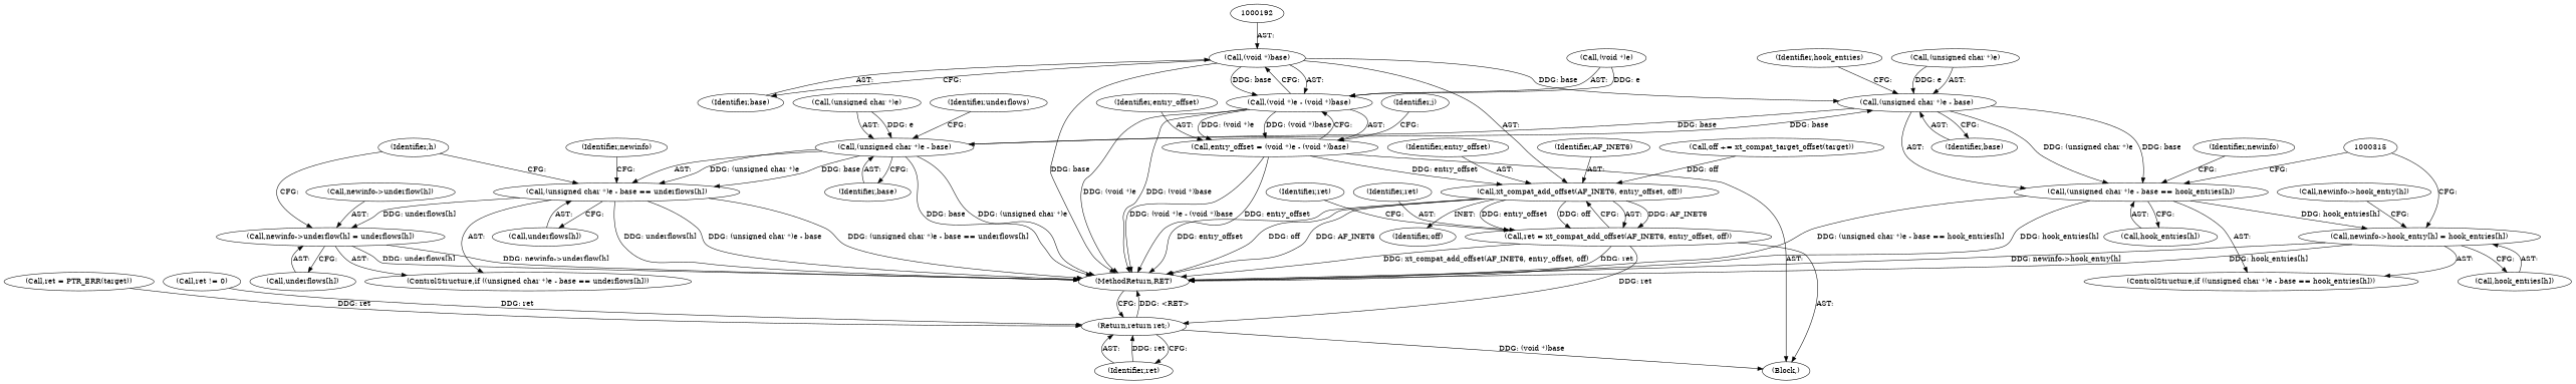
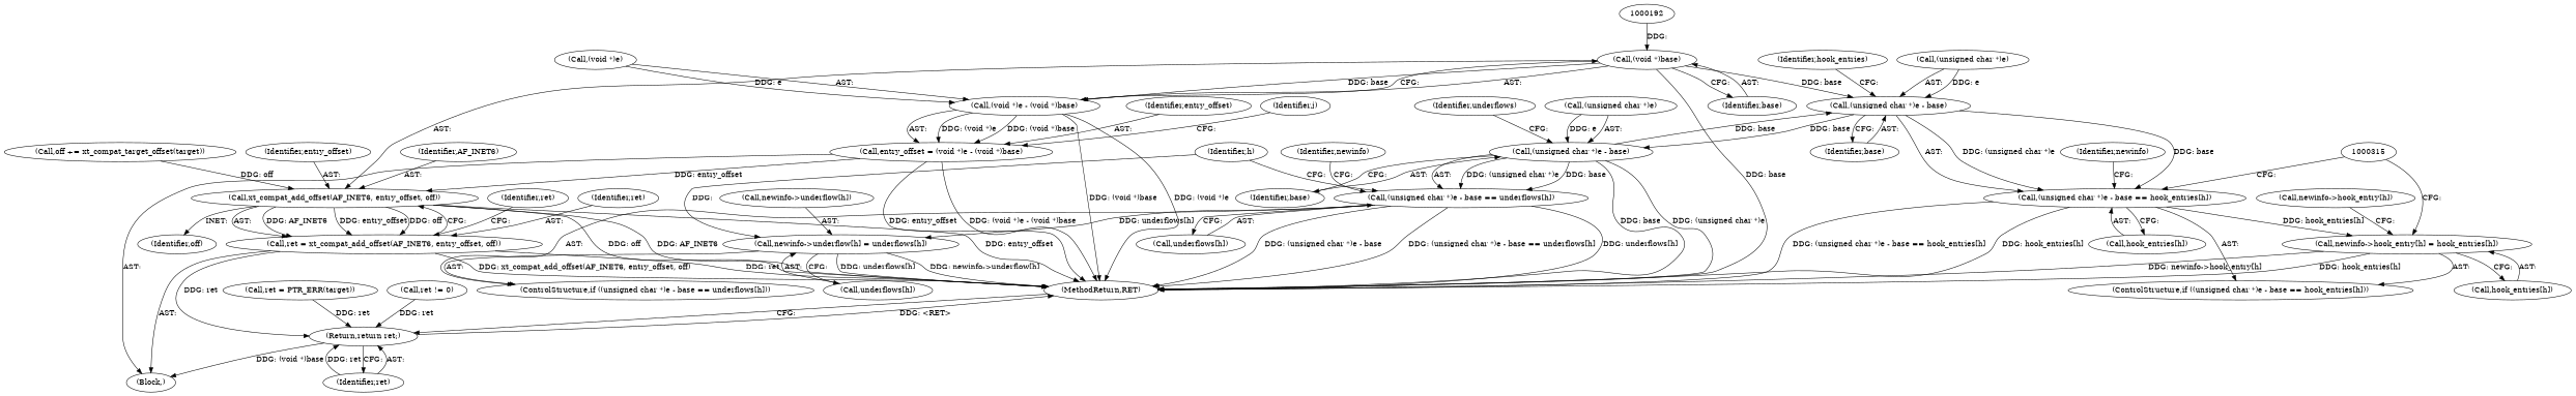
  digraph {
    n1 [label="(Call,(void *)base)"]
    n2 [label="(Call,(void *)e - (void *)base)"]
    n3 [label="(Call,(unsigned char *)e - base)"]
    n4 [label="(Identifier,base)"]
    n5 [label="(MethodReturn,RET)"]
    n6 [label="(Call,xt_compat_add_offset(AF_INET6, entry_offset, off))"]
    n7 [label="(Call,entry_offset = (void *)e - (void *)base)"]
    n8 [label="(Call,(unsigned char *)e - base == hook_entries[h])"]
    n9 [label="(Call,(unsigned char *)e - base)"]
    n10 [label="(Identifier,base)"]
    n11 [label="(Return,return ret;)"]
    n12 [label="(Block,)"]
    n13 [label="(Call,ret = xt_compat_add_offset(AF_INET6, entry_offset, off))"]
    n14 [label="(Identifier,off)"]
    n15 [label="(Identifier,ret)"]
    n16 [label="(Call,newinfo->hook_entry[h] = hook_entries[h])"]
    n17 [label="(Call,hook_entries[h])"]
    n18 [label="(ControlStructure,if ((unsigned char *)e - base == hook_entries[h]))"]
    n19 [label="(Call,(unsigned char *)e - base == underflows[h])"]
    n20 [label="(Identifier,base)"]
    n21 [label="(Call,hook_entries[h])"]
    n22 [label="(Call,newinfo->underflow[h] = underflows[h])"]
    n23 [label="(ControlStructure,if ((unsigned char *)e - base == underflows[h]))"]
    n24 [label="(Call,underflows[h])"]
    n25 [label="(Call,underflows[h])"]
    n26 [label="(Identifier,newinfo)"]
    n27 [label="(Call,off += xt_compat_target_offset(target))"]
    n28 [label="(Identifier,ret)"]
    n29 [label="(Identifier,entry_offset)"]
    n30 [label="(Call,newinfo->hook_entry[h])"]
    n31 [label="(Call,ret = PTR_ERR(target))"]
    n32 [label="(Call,(unsigned char *)e)"]
    n33 [label="(Identifier,underflows)"]
    n34 [label="(Identifier,AF_INET6)"]
    n35 [label="(Identifier,hook_entries)"]
    n36 [label="(Identifier,entry_offset)"]
    n37 [label="(Call,newinfo->underflow[h])"]
    n38 [label="(Identifier,j)"]
    n39 [label="(Call,ret != 0)"]
    n40 [label="(Identifier,ret)"]
    n41 [label="(Call,(unsigned char *)e)"]
    n42 [label="(Identifier,newinfo)"]
    n43 [label="(Call,(void *)e)"]
    n44 [label="(Identifier,h)"]
    1000192
    1000315
    n1 -> n2 [label="AST: "]
    n1 -> n2 [label="DDG: base"]
    n1 -> n3 [label="DDG: base"]
    n1 -> n4 [label="CFG: "]
    n1 -> n5 [label="DDG: base"]
    n1 -> n6 [label="AST: "]
    n2 -> n1 [label="CFG: "]
    n2 -> n5 [label="DDG: (void *)e"]
    n2 -> n5 [label="DDG: (void *)base"]
    n2 -> n7 [label="AST: "]
    n2 -> n7 [label="DDG: (void *)e"]
    n2 -> n7 [label="DDG: (void *)base"]
    n3 -> n8 [label="AST: "]
    n3 -> n8 [label="DDG: (unsigned char *)e"]
    n3 -> n8 [label="DDG: base"]
    n3 -> n9 [label="DDG: base"]
    n3 -> n10 [label="CFG: "]
    n4 -> n1 [label="AST: "]
    n5 -> n11 [label="CFG: "]
    n6 -> n5 [label="DDG: off"]
    n6 -> n5 [label="DDG: AF_INET6"]
    n6 -> n5 [label="DDG: entry_offset"]
    n6 -> n13 [label="AST: "]
    n6 -> n13 [label="DDG: AF_INET6"]
    n6 -> n13 [label="DDG: entry_offset"]
    n6 -> n13 [label="DDG: off"]
    n6 -> n14 [label="INET: "]
-   n7 -> n2 [label="CFG: "]
    n7 -> n5 [label="DDG: entry_offset"]
    n7 -> n5 [label="DDG: (void *)e - (void *)base"]
    n7 -> n6 [label="DDG: entry_offset"]
    n7 -> n12 [label="AST: "]
    n8 -> n5 [label="DDG: (unsigned char *)e - base == hook_entries[h]"]
    n8 -> n5 [label="DDG: hook_entries[h]"]
    n8 -> n16 [label="DDG: hook_entries[h]"]
    n8 -> n17 [label="CFG: "]
    n8 -> n18 [label="AST: "]
    n9 -> n3 [label="DDG: base"]
    n9 -> n5 [label="DDG: (unsigned char *)e"]
    n9 -> n5 [label="DDG: base"]
    n9 -> n19 [label="AST: "]
    n9 -> n19 [label="DDG: (unsigned char *)e"]
    n9 -> n19 [label="DDG: base"]
    n9 -> n20 [label="CFG: "]
    n10 -> n3 [label="AST: "]
    n11 -> n5 [label="DDG: <RET>"]
    n11 -> n12 [label="DDG: (void *)base"]
    n11 -> n15 [label="CFG: "]
    n13 -> n5 [label="DDG: xt_compat_add_offset(AF_INET6, entry_offset, off)"]
    n13 -> n5 [label="DDG: ret"]
    n13 -> n6 [label="CFG: "]
    n13 -> n11 [label="DDG: ret"]
    n13 -> n12 [label="AST: "]
    n15 -> n11 [label="AST: "]
    n15 -> n11 [label="DDG: ret"]
    n16 -> n5 [label="DDG: newinfo->hook_entry[h]"]
    n16 -> n5 [label="DDG: hook_entries[h]"]
    n16 -> n18 [label="AST: "]
    n16 -> n21 [label="CFG: "]
    n17 -> n8 [label="AST: "]
    n19 -> n5 [label="DDG: (unsigned char *)e - base == underflows[h]"]
    n19 -> n5 [label="DDG: underflows[h]"]
    n19 -> n5 [label="DDG: (unsigned char *)e - base"]
    n19 -> n22 [label="DDG: underflows[h]"]
    n19 -> n23 [label="AST: "]
    n19 -> n24 [label="CFG: "]
    n20 -> n9 [label="AST: "]
    n21 -> n16 [label="AST: "]
    n22 -> n5 [label="DDG: newinfo->underflow[h]"]
    n22 -> n5 [label="DDG: underflows[h]"]
    n22 -> n23 [label="AST: "]
    n22 -> n25 [label="CFG: "]
    n24 -> n19 [label="AST: "]
    n25 -> n22 [label="AST: "]
    n26 -> n19 [label="CFG: "]
    n27 -> n6 [label="DDG: off"]
    n28 -> n13 [label="AST: "]
    n29 -> n6 [label="AST: "]
    n30 -> n16 [label="CFG: "]
    n31 -> n11 [label="DDG: ret"]
    n32 -> n3 [label="AST: "]
    n32 -> n3 [label="DDG: e"]
    n33 -> n9 [label="CFG: "]
    n34 -> n6 [label="AST: "]
    n35 -> n3 [label="CFG: "]
    n36 -> n7 [label="AST: "]
    n37 -> n22 [label="AST: "]
    n38 -> n7 [label="CFG: "]
    n39 -> n11 [label="DDG: ret"]
    n40 -> n13 [label="CFG: "]
    n41 -> n9 [label="AST: "]
    n41 -> n9 [label="DDG: e"]
    n42 -> n8 [label="CFG: "]
    n43 -> n2 [label="AST: "]
    n43 -> n2 [label="DDG: e"]
    n44 -> n19 [label="CFG: "]
-   n44 -> n22 [label="CFG: "]
-   1000192 -> n1 [label="AST: "]
+   n44 -> n22 [label="DDG: "]
+   1000192 -> n1 [label="DDG: "]
    1000315 -> n8 [label="CFG: "]
    1000315 -> n16 [label="CFG: "]
  }
